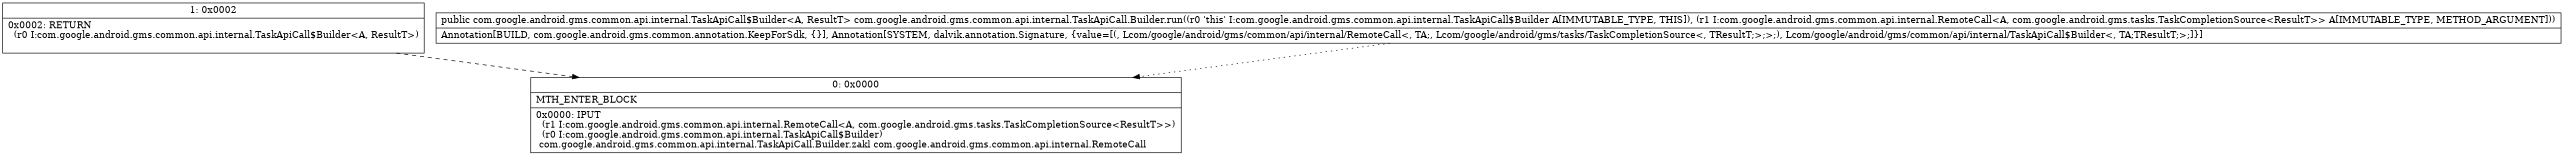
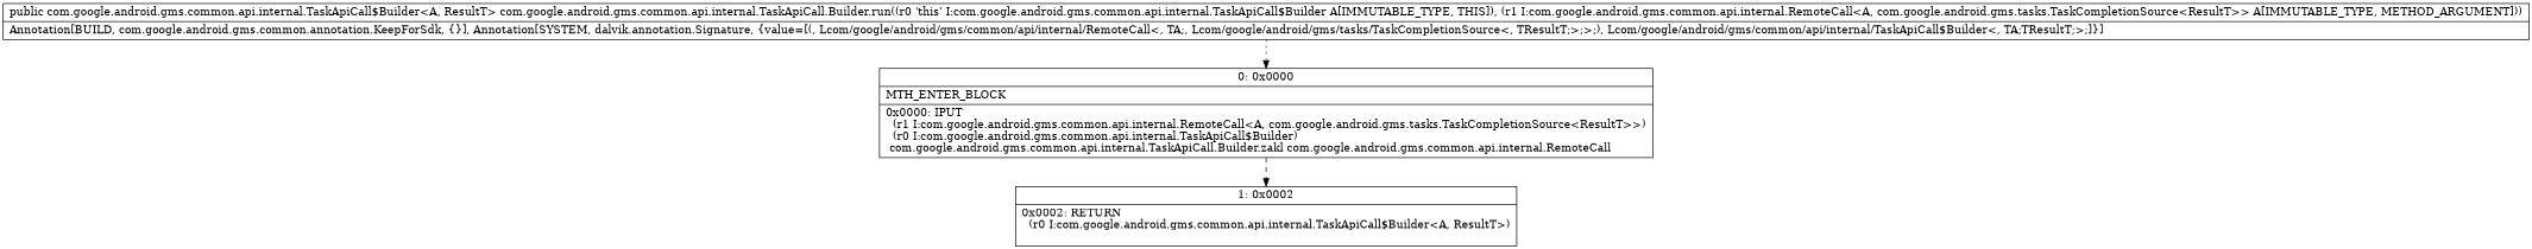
  digraph {
    node [shape=record]
    n1 [label="{0\:\ 0x0000|MTH_ENTER_BLOCK\l|0x0000: IPUT  \l  (r1 I:com.google.android.gms.common.api.internal.RemoteCall\<A, com.google.android.gms.tasks.TaskCompletionSource\<ResultT\>\>)\l  (r0 I:com.google.android.gms.common.api.internal.TaskApiCall$Builder)\l com.google.android.gms.common.api.internal.TaskApiCall.Builder.zakl com.google.android.gms.common.api.internal.RemoteCall \l}"]
    n2 [label="{1\:\ 0x0002|0x0002: RETURN  \l  (r0 I:com.google.android.gms.common.api.internal.TaskApiCall$Builder\<A, ResultT\>)\l \l}"]
    n3 [label="{public com.google.android.gms.common.api.internal.TaskApiCall$Builder\<A, ResultT\> com.google.android.gms.common.api.internal.TaskApiCall.Builder.run((r0 'this' I:com.google.android.gms.common.api.internal.TaskApiCall$Builder A[IMMUTABLE_TYPE, THIS]), (r1 I:com.google.android.gms.common.api.internal.RemoteCall\<A, com.google.android.gms.tasks.TaskCompletionSource\<ResultT\>\> A[IMMUTABLE_TYPE, METHOD_ARGUMENT]))  | Annotation[BUILD, com.google.android.gms.common.annotation.KeepForSdk, \{\}], Annotation[SYSTEM, dalvik.annotation.Signature, \{value=[(, Lcom\/google\/android\/gms\/common\/api\/internal\/RemoteCall\<, TA;, Lcom\/google\/android\/gms\/tasks\/TaskCompletionSource\<, TResultT;\>;\>;), Lcom\/google\/android\/gms\/common\/api\/internal\/TaskApiCall$Builder\<, TA;TResultT;\>;]\}]\l}"]
-   n2 -> n1 [style=dashed]
+   n1 -> n2 [style=dashed]
    n3 -> n1 [style=dotted]
  }
